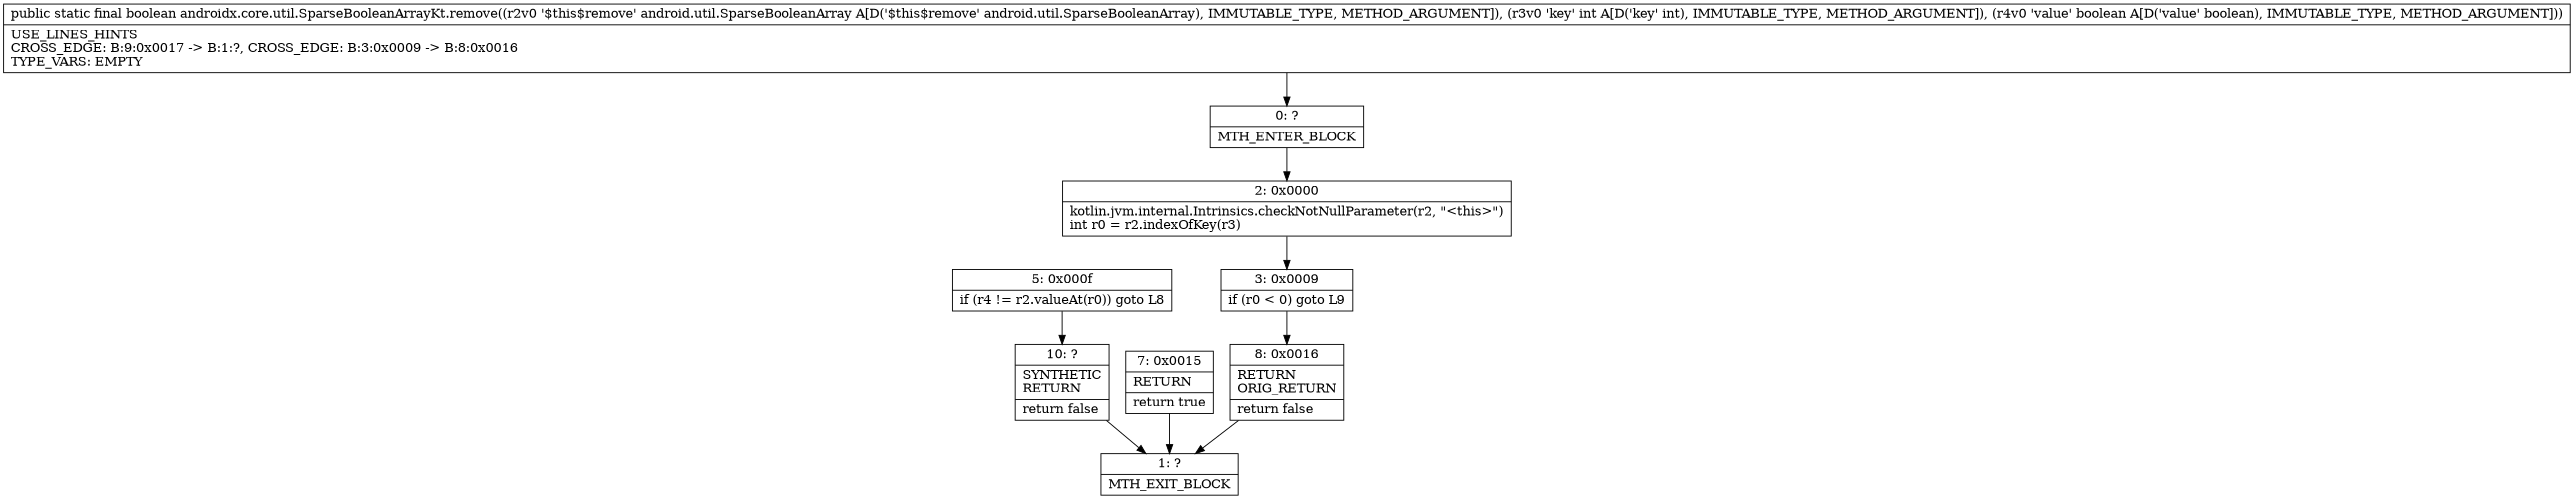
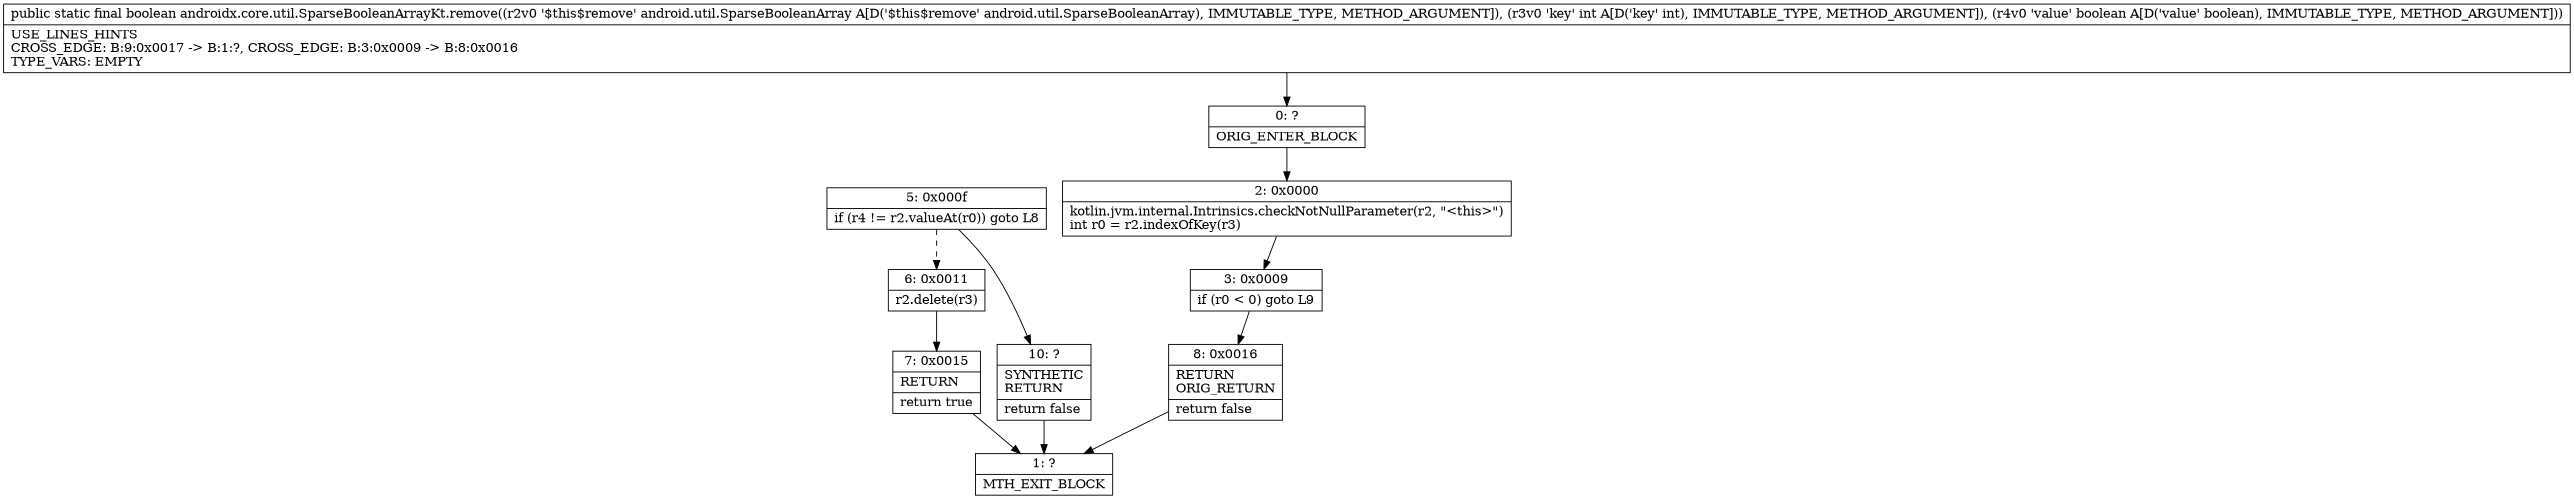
  digraph {
    node [shape=record]
-   n1 [label="{0\:\ ?|MTH_ENTER_BLOCK\l}"]
+   n1 [label="{0\:\ ?|ORIG_ENTER_BLOCK\l}"]
    n2 [label="{2\:\ 0x0000|kotlin.jvm.internal.Intrinsics.checkNotNullParameter(r2, \"\<this\>\")\lint r0 = r2.indexOfKey(r3)\l}"]
    n3 [label="{3\:\ 0x0009|if (r0 \< 0) goto L9\l}"]
    n4 [label="{8\:\ 0x0016|RETURN\lORIG_RETURN\l|return false\l}"]
    n5 [label="{1\:\ ?|MTH_EXIT_BLOCK\l}"]
    n6 [label="{5\:\ 0x000f|if (r4 != r2.valueAt(r0)) goto L8\l}"]
+   n7 [label="{6\:\ 0x0011|r2.delete(r3)\l}"]
    n8 [label="{10\:\ ?|SYNTHETIC\lRETURN\l|return false\l}"]
    n9 [label="{7\:\ 0x0015|RETURN\l|return true\l}"]
    n10 [label="{public static final boolean androidx.core.util.SparseBooleanArrayKt.remove((r2v0 '$this$remove' android.util.SparseBooleanArray A[D('$this$remove' android.util.SparseBooleanArray), IMMUTABLE_TYPE, METHOD_ARGUMENT]), (r3v0 'key' int A[D('key' int), IMMUTABLE_TYPE, METHOD_ARGUMENT]), (r4v0 'value' boolean A[D('value' boolean), IMMUTABLE_TYPE, METHOD_ARGUMENT]))  | USE_LINES_HINTS\lCROSS_EDGE: B:9:0x0017 \-\> B:1:?, CROSS_EDGE: B:3:0x0009 \-\> B:8:0x0016\lTYPE_VARS: EMPTY\l}"]
    n1 -> n2
    n2 -> n3
    n3 -> n4
    n4 -> n5
+   n6 -> n7 [style=dashed]
    n6 -> n8
+   n7 -> n9
    n8 -> n5
    n9 -> n5
    n10 -> n1
  }
